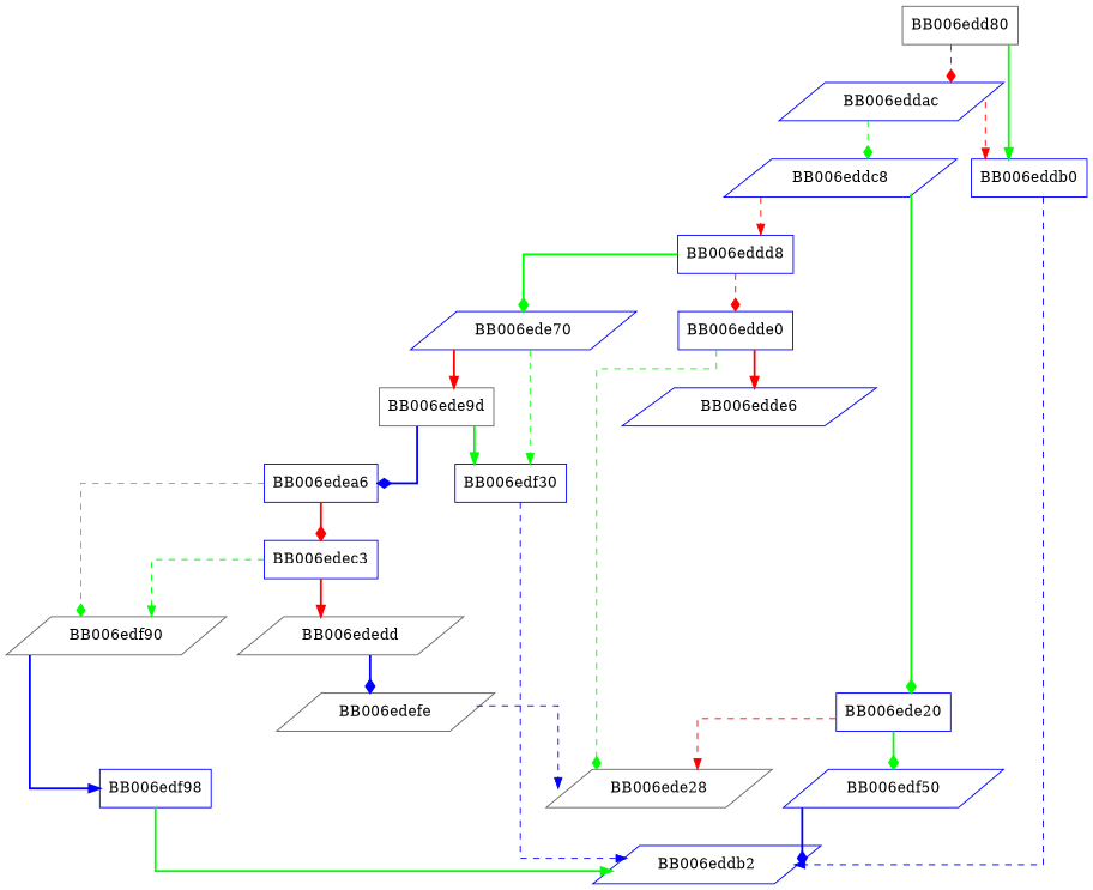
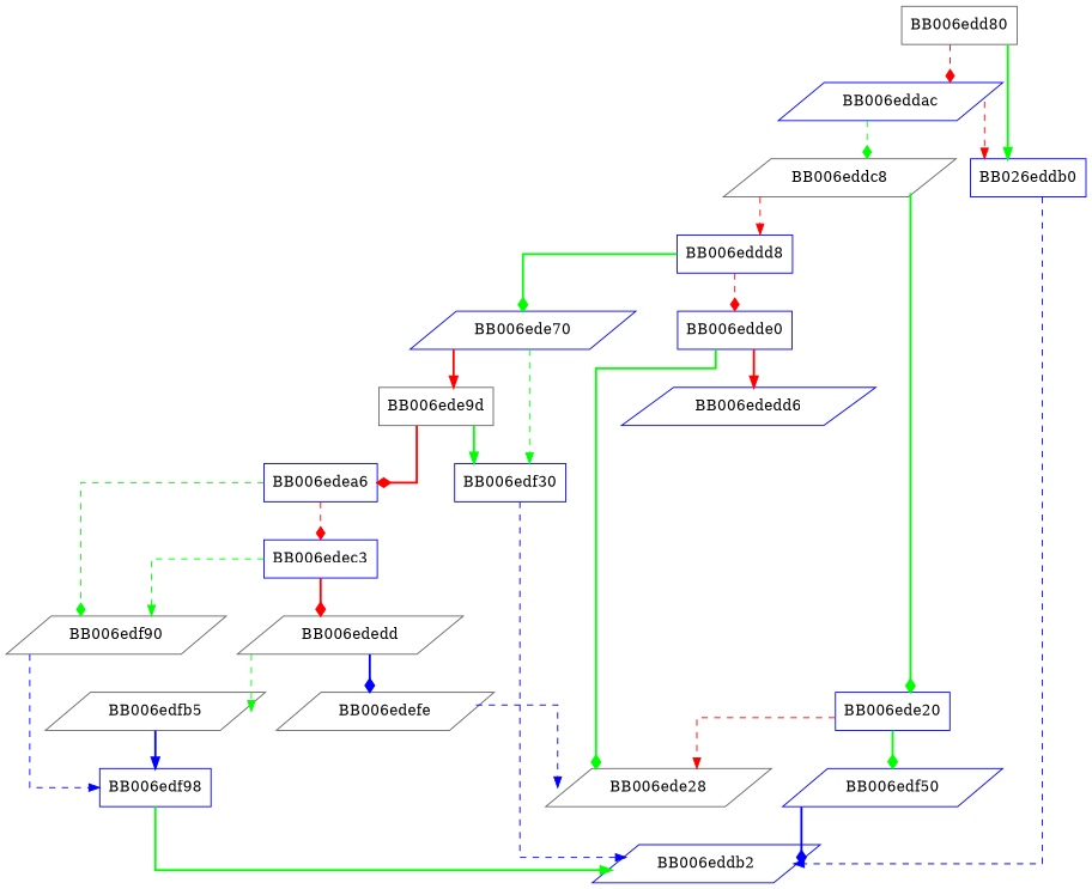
  digraph {
    splines=ortho
    node [color=blue shape=parallelogram]
    edge [arrowhead=normal color=green style=bold]
    BB006edd80 [color=gray40 shape=box]
-   BB006eddb0 [shape=box]
+   BB006eddb0 [shape=box label=BB026eddb0]
    BB006eddac
    BB006eddb2
-   BB006eddc8
+   BB006eddc8 [color=gray40]
    BB006ede20 [shape=box]
    BB006eddd8 [shape=box]
    BB006ede28 [color=gray40]
    BB006edf50
    BB006ede70
    BB006edde0 [shape=box]
    BB006edf30 [shape=box]
    BB006ede9d [color=gray40 shape=box]
-   BB006edde6
+   BB006edde6 [label=BB006ededd6]
    BB006edea6 [shape=box]
    BB006edf90 [color=gray40]
    BB006edec3 [shape=box]
    BB006edf98 [shape=box]
    BB006ededd [color=gray40]
+   BB006edfb5 [color=gray40]
    BB006edefe [color=gray40]
    BB006edd80 -> BB006eddb0
    BB006edd80 -> BB006eddac [arrowhead=diamond color=red style=dashed]
    BB006eddb0 -> BB006eddb2 [color=blue style=dashed]
    BB006eddac -> BB006eddb0 [color=red style=dashed]
    BB006eddac -> BB006eddc8 [arrowhead=diamond style=dashed]
    BB006eddc8 -> BB006ede20 [arrowhead=diamond]
    BB006eddc8 -> BB006eddd8 [color=red style=dashed]
    BB006ede20 -> BB006ede28 [color=red style=dashed]
    BB006ede20 -> BB006edf50 [arrowhead=diamond]
    BB006eddd8 -> BB006ede70 [arrowhead=diamond]
    BB006eddd8 -> BB006edde0 [arrowhead=diamond color=red style=dashed]
    BB006edf50 -> BB006eddb2 [arrowhead=diamond color=blue]
    BB006ede70 -> BB006edf30 [style=dashed]
    BB006ede70 -> BB006ede9d [color=red]
-   BB006edde0 -> BB006ede28 [arrowhead=diamond style=dashed]
+   BB006edde0 -> BB006ede28 [arrowhead=diamond]
    BB006edde0 -> BB006edde6 [color=red]
    BB006edf30 -> BB006eddb2 [color=blue style=dashed]
    BB006ede9d -> BB006edf30
-   BB006ede9d -> BB006edea6 [arrowhead=diamond color=blue]
+   BB006ede9d -> BB006edea6 [arrowhead=diamond color=red]
    BB006edea6 -> BB006edf90 [arrowhead=diamond style=dashed]
-   BB006edea6 -> BB006edec3 [arrowhead=diamond color=red]
-   BB006edf90 -> BB006edf98 [color=blue]
+   BB006edea6 -> BB006edec3 [arrowhead=diamond color=red style=dashed]
+   BB006edf90 -> BB006edf98 [color=blue style=dashed]
    BB006edec3 -> BB006edf90 [style=dashed]
-   BB006edec3 -> BB006ededd [color=red]
+   BB006edec3 -> BB006ededd [arrowhead=diamond color=red]
    BB006edf98 -> BB006eddb2
+   BB006ededd -> BB006edfb5 [style=dashed]
    BB006ededd -> BB006edefe [arrowhead=diamond color=blue]
+   BB006edfb5 -> BB006edf98 [color=blue]
    BB006edefe -> BB006ede28 [color=blue style=dashed]
  }
